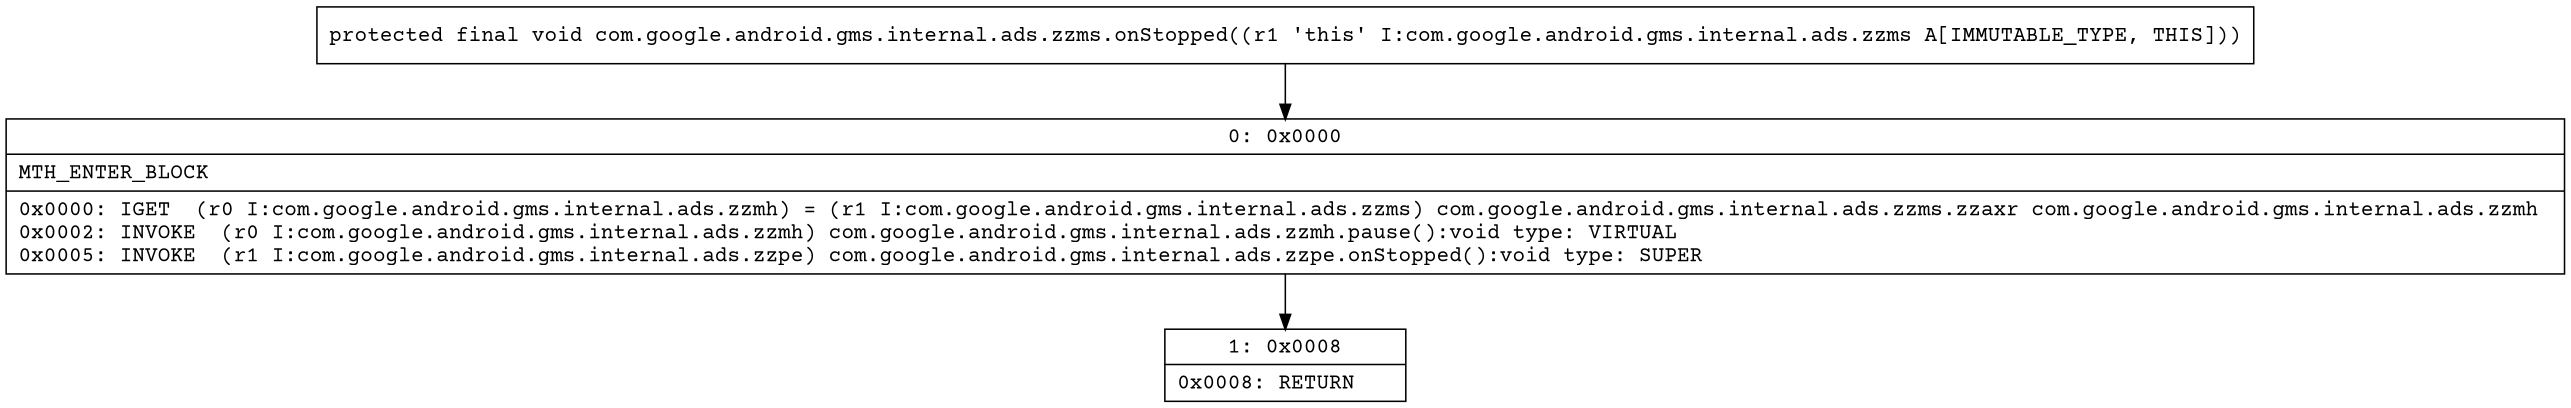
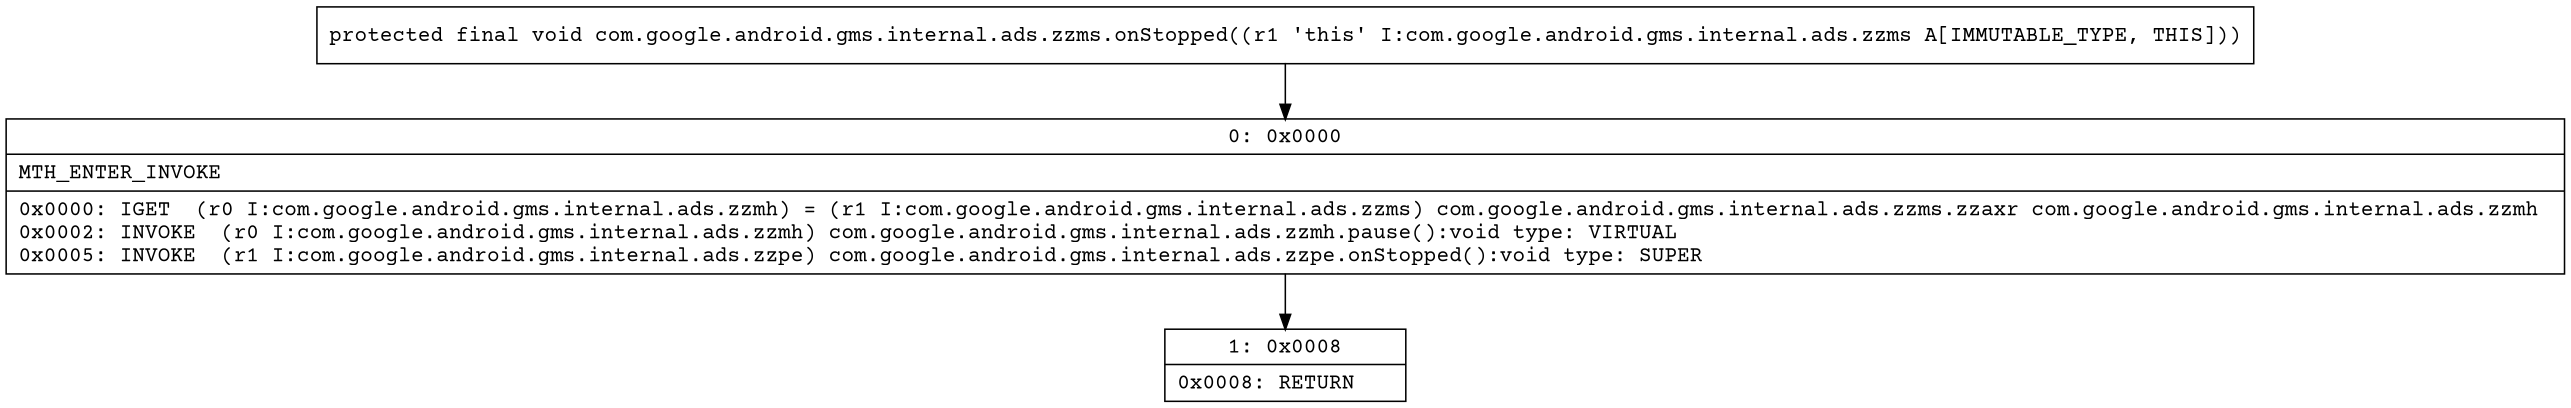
  digraph {
    fontname="Courier Prime"
    node [shape=record fontname="Courier Prime"]
    edge [fontname="Courier Prime"]
-   n1 [label="{0\:\ 0x0000|MTH_ENTER_BLOCK\l|0x0000: IGET  (r0 I:com.google.android.gms.internal.ads.zzmh) = (r1 I:com.google.android.gms.internal.ads.zzms) com.google.android.gms.internal.ads.zzms.zzaxr com.google.android.gms.internal.ads.zzmh \l0x0002: INVOKE  (r0 I:com.google.android.gms.internal.ads.zzmh) com.google.android.gms.internal.ads.zzmh.pause():void type: VIRTUAL \l0x0005: INVOKE  (r1 I:com.google.android.gms.internal.ads.zzpe) com.google.android.gms.internal.ads.zzpe.onStopped():void type: SUPER \l}"]
+   n1 [label="{0\:\ 0x0000|MTH_ENTER_INVOKE\l|0x0000: IGET  (r0 I:com.google.android.gms.internal.ads.zzmh) = (r1 I:com.google.android.gms.internal.ads.zzms) com.google.android.gms.internal.ads.zzms.zzaxr com.google.android.gms.internal.ads.zzmh \l0x0002: INVOKE  (r0 I:com.google.android.gms.internal.ads.zzmh) com.google.android.gms.internal.ads.zzmh.pause():void type: VIRTUAL \l0x0005: INVOKE  (r1 I:com.google.android.gms.internal.ads.zzpe) com.google.android.gms.internal.ads.zzpe.onStopped():void type: SUPER \l}"]
    n2 [label="{1\:\ 0x0008|0x0008: RETURN   \l}"]
    n3 [label="{protected final void com.google.android.gms.internal.ads.zzms.onStopped((r1 'this' I:com.google.android.gms.internal.ads.zzms A[IMMUTABLE_TYPE, THIS])) }"]
    n1 -> n2
    n3 -> n1
  }
